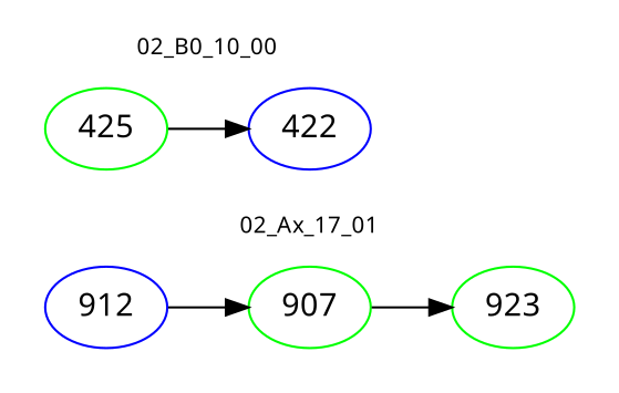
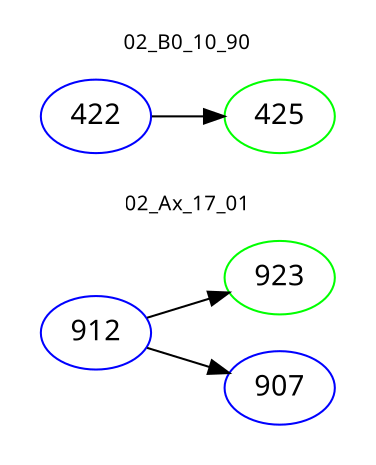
  digraph {
    fontname="Noto Sans"
    rankdir=LR
    node [color=blue fontname="Noto Sans"]
    edge [color=black fontname="Noto Sans"]
    n1 [label=912]
-   n2 [color=green label=907]
+   n2 [label=907]
    n3 [color=green label=923]
    n4 [label=422]
    n5 [color=green label=425]
    subgraph cluster_1 {
      color=white
      fontsize=10
      label="02_Ax_17_01"
      n1
      n2
      n3
    }
    subgraph cluster_2 {
      color=white
      fontsize=10
-     label="02_B0_10_00"
+     label="02_B0_10_90"
      n4
      n5
    }
    n1 -> n2
-   n2 -> n3
-   n5 -> n4
+   n1 -> n3
+   n4 -> n5
  }
